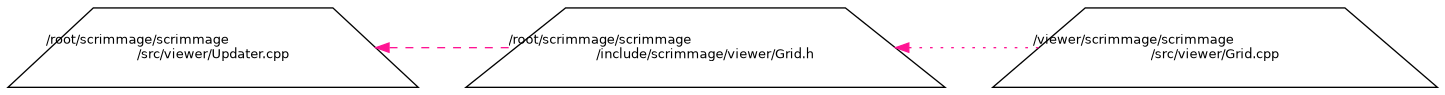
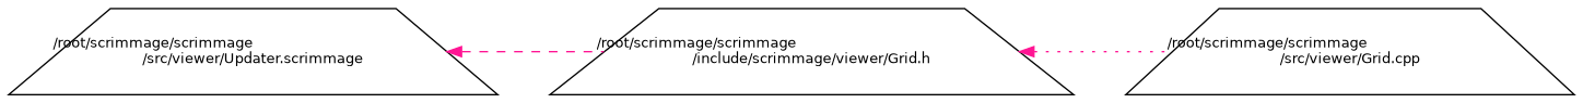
  digraph {
    rankdir=LR
    node [color=black fillcolor=white fontname=Helvetica fontsize=10 shape=trapezium style=filled]
    edge [color=deeppink dir=back fontname=Helvetica fontsize=10 labelfontname=Helvetica labelfontsize=10]
    n1 [fontcolor=black height=0.2 label="/root/scrimmage/scrimmage\l/include/scrimmage/viewer/Grid.h" width=0.4]
-   n2 [height=0.2 label="/viewer/scrimmage/scrimmage\l/src/viewer/Grid.cpp" width=0.4]
-   n3 [height=0.2 label="/root/scrimmage/scrimmage\l/src/viewer/Updater.cpp" width=0.4]
+   n2 [height=0.2 label="/root/scrimmage/scrimmage\l/src/viewer/Grid.cpp" width=0.4]
+   n3 [height=0.2 label="/root/scrimmage/scrimmage\l/src/viewer/Updater.scrimmage" width=0.4]
    n1 -> n2 [style=dotted]
    n3 -> n1 [style=dashed]
  }
